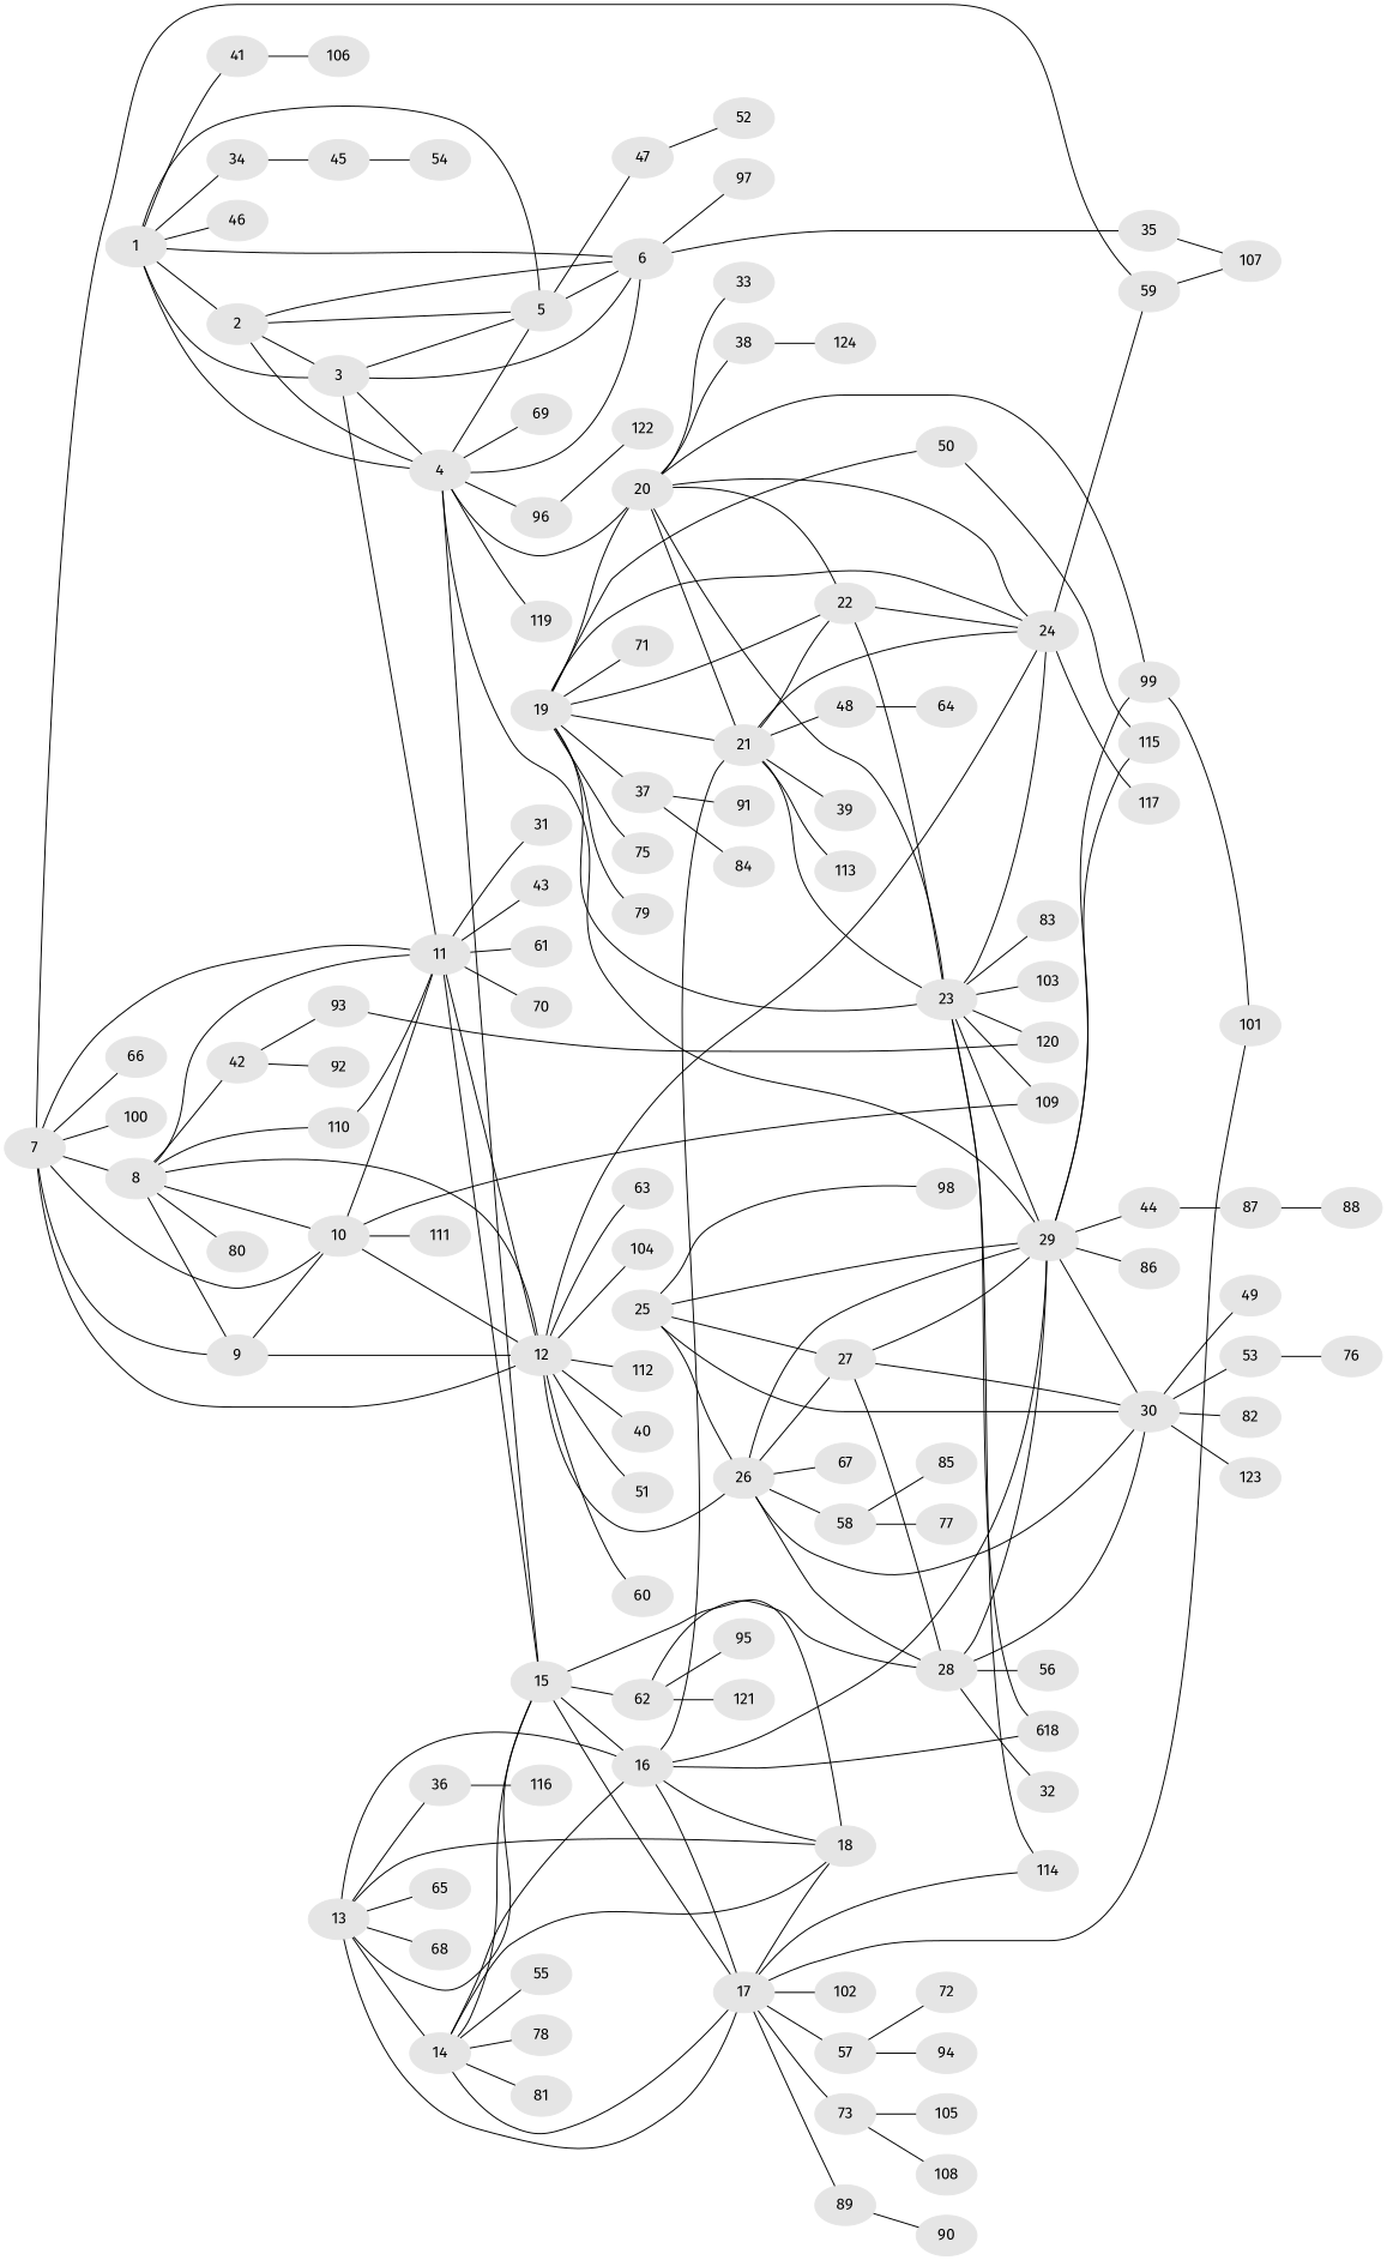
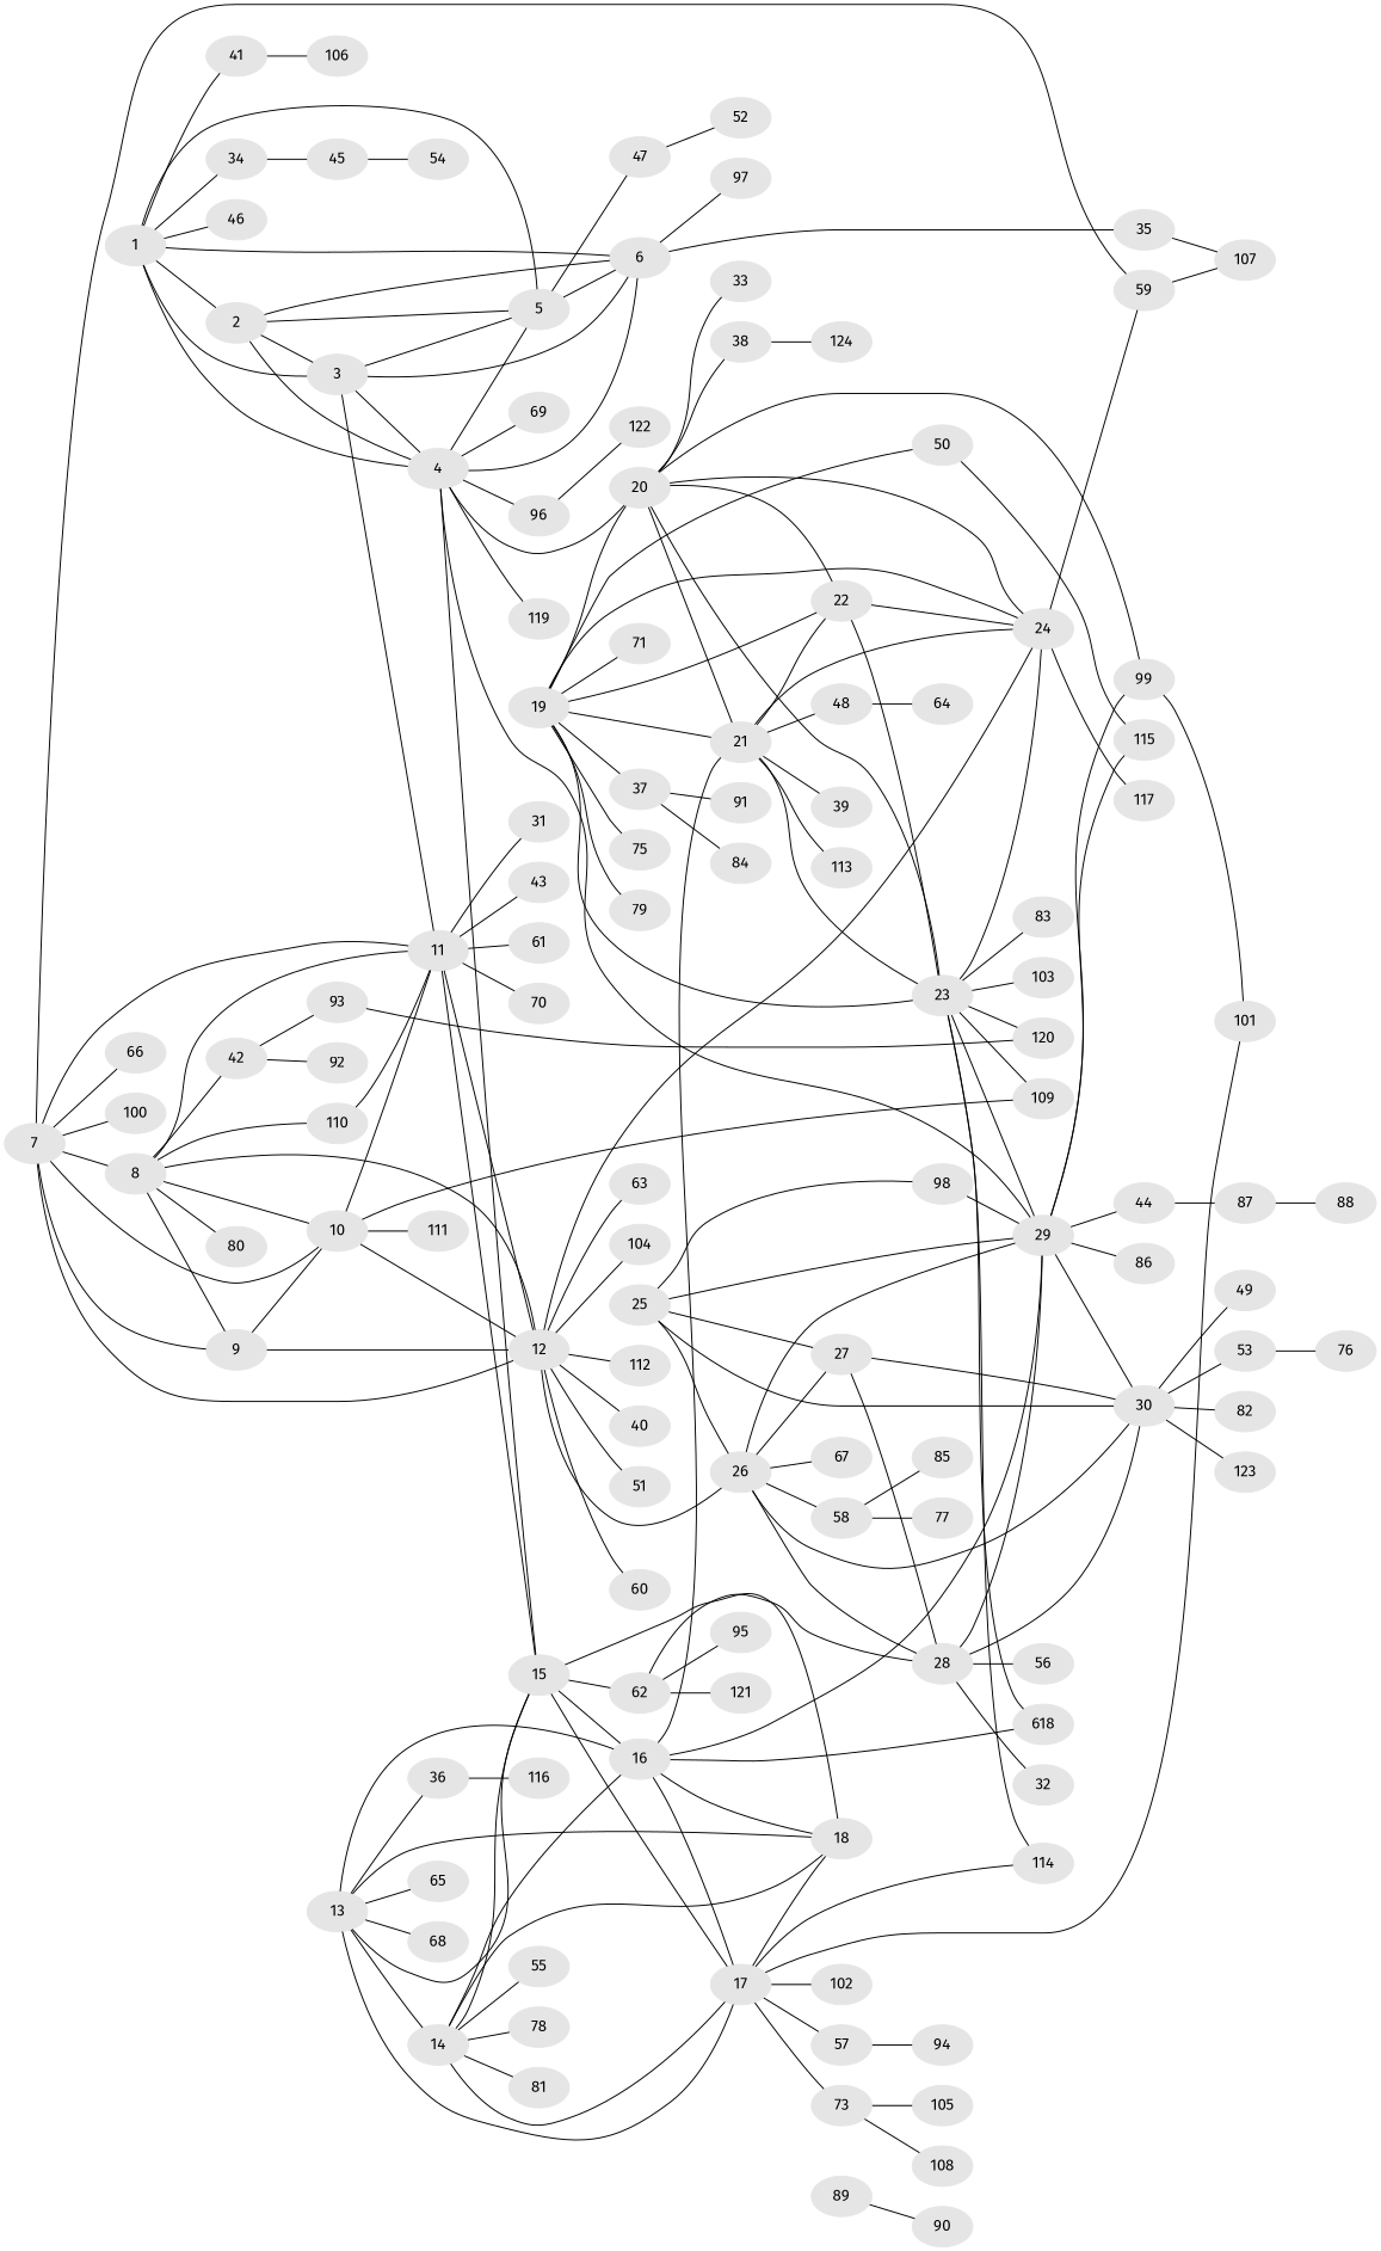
  graph {
    fontname="Fira Sans"
    rankdir=LR
    node [color=gray90 fontname="Fira Sans" style=filled]
    edge [fontname="Fira Sans"]
    1
    2
    3
    4
    5
    6
    34
    41
    46
    11
    15
    20
    29
    69
    96
    119
    47
    35
    97
    45
    106
    12
    31
    43
    61
    70
    16
    17
    18
    62
    24
    21
    22
    23
    33
    38
    99
    30
    44
    86
    115
    122
    52
    107
    7
    8
    9
    10
    59
    66
    100
    42
    80
    110
    109
    111
    26
    40
    51
    60
    63
    104
    112
    92
    93
    117
    27
    28
    58
    67
    13
    14
    36
    65
    68
    55
    78
    81
    n79 [label=618]
    57
    73
    89
    101
    102
    114
    116
    95
    121
    39
    48
    113
-   72
    94
    105
    108
    90
    19
    37
    50
    71
    75
    79
    83
    103
    120
    84
    91
    124
    64
    25
    98
    32
    56
    49
    53
    82
    123
    77
    85
    87
    76
    54
    88
    1 -- 2
    1 -- 3
    1 -- 4
    1 -- 5
    1 -- 6
    1 -- 34
    1 -- 41
    1 -- 46
    2 -- 3
    2 -- 4
    2 -- 5
    2 -- 6
    3 -- 4
    3 -- 5
    3 -- 6
    3 -- 11
    4 -- 5
    4 -- 6
    4 -- 15
    4 -- 20
    4 -- 29
    4 -- 69
    4 -- 96
    4 -- 119
    5 -- 6
    5 -- 47
    6 -- 35
    6 -- 97
    34 -- 45
    41 -- 106
    11 -- 15
    11 -- 12
    11 -- 31
    11 -- 43
    11 -- 61
    11 -- 70
    15 -- 16
    15 -- 17
    15 -- 18
    15 -- 62
    20 -- 24
    20 -- 21
    20 -- 22
    20 -- 23
    20 -- 33
    20 -- 38
    20 -- 99
    29 -- 99
    29 -- 30
    29 -- 44
    29 -- 86
    29 -- 115
    96 -- 122
    47 -- 52
    35 -- 107
    45 -- 54
    12 -- 24
    12 -- 26
    12 -- 40
    12 -- 51
    12 -- 60
    12 -- 63
    12 -- 104
    12 -- 112
    16 -- 29
    16 -- 17
    16 -- 18
    16 -- 21
    16 -- n79
    17 -- 18
    17 -- 57
    17 -- 73
-   17 -- 89
    17 -- 101
    17 -- 102
    17 -- 114
    62 -- 28
    62 -- 95
    62 -- 121
    24 -- 59
    24 -- 117
    21 -- 24
    21 -- 22
    21 -- 23
    21 -- 39
    21 -- 48
    21 -- 113
    22 -- 24
    22 -- 23
    23 -- 29
    23 -- 24
    23 -- 109
    23 -- n79
    23 -- 114
    23 -- 83
    23 -- 103
    23 -- 120
    38 -- 124
    99 -- 101
    30 -- 49
    30 -- 53
    30 -- 82
    30 -- 123
    44 -- 87
    7 -- 11
    7 -- 12
    7 -- 8
    7 -- 9
    7 -- 10
    7 -- 59
    7 -- 66
    7 -- 100
    8 -- 11
    8 -- 12
    8 -- 9
    8 -- 10
    8 -- 42
    8 -- 80
    8 -- 110
    9 -- 12
    9 -- 10
    10 -- 11
    10 -- 12
    10 -- 109
    10 -- 111
    59 -- 107
    42 -- 92
    42 -- 93
    110 -- 11
    26 -- 29
    26 -- 30
    26 -- 27
    26 -- 28
    26 -- 58
    26 -- 67
    93 -- 120
-   27 -- 29
+   98 -- 29
    27 -- 30
    27 -- 28
    28 -- 29
    28 -- 30
    28 -- 32
    28 -- 56
    58 -- 77
    58 -- 85
    13 -- 15
    13 -- 16
    13 -- 17
    13 -- 18
    13 -- 14
    13 -- 36
    13 -- 65
    13 -- 68
    14 -- 15
    14 -- 16
    14 -- 17
    14 -- 18
    14 -- 55
    14 -- 78
    14 -- 81
    36 -- 116
-   57 -- 72
    57 -- 94
    73 -- 105
    73 -- 108
    89 -- 90
    48 -- 64
    19 -- 20
    19 -- 24
    19 -- 21
    19 -- 22
    19 -- 23
    19 -- 37
    19 -- 50
    19 -- 71
    19 -- 75
    19 -- 79
    37 -- 84
    37 -- 91
    50 -- 115
    25 -- 29
    25 -- 30
    25 -- 26
    25 -- 27
    25 -- 98
    53 -- 76
    87 -- 88
  }
